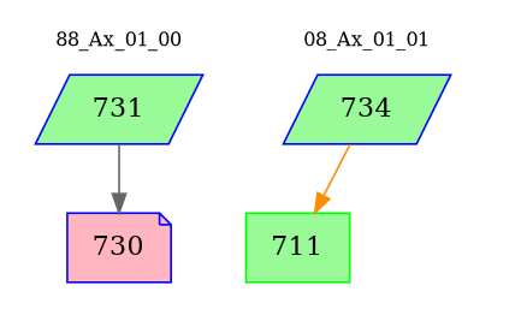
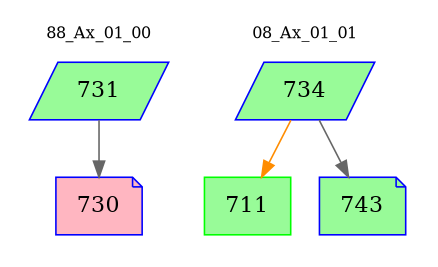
  digraph {
    node [color=blue fillcolor=palegreen shape=parallelogram style=filled]
    edge [color=gray40]
    n1 [label=731]
    n2 [fillcolor=lightpink label=730 shape=note]
    n3 [label=734]
    n4 [color=green label=711 shape=box]
+   n5 [label=743 shape=note]
    subgraph cluster_1 {
      color=white
      fontsize=10
      label="88_Ax_01_00"
      n1
      n2
    }
    subgraph cluster_2 {
      color=white
      fontsize=10
      label="08_Ax_01_01"
      n3
      n4
+     n5
    }
    n1 -> n2
    n3 -> n4 [color=darkorange]
+   n3 -> n5
  }
